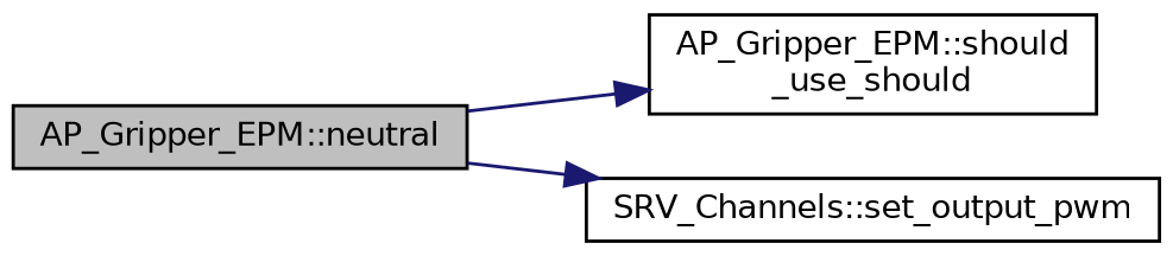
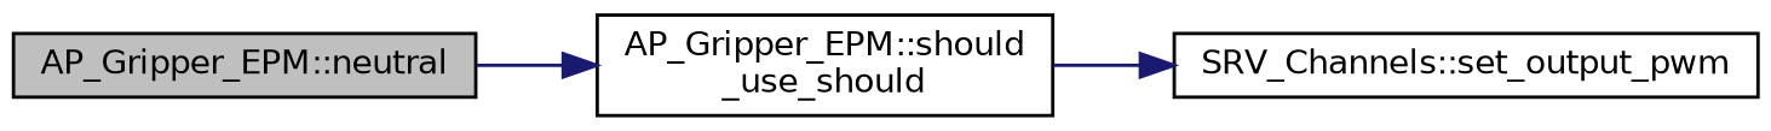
  digraph {
    rankdir=LR
    node [color=black fillcolor=white fontname=Helvetica fontsize=10 shape=record style=filled]
    edge [color=midnightblue fontname=Helvetica fontsize=10 labelfontname=Helvetica labelfontsize=10 style=solid]
    n1 [fillcolor=grey75 fontcolor=black height=0.2 label="AP_Gripper_EPM::neutral" width=0.4]
    n2 [height=0.2 label="AP_Gripper_EPM::should\l_use_should" width=0.4]
    n3 [height=0.2 label="SRV_Channels::set_output_pwm" width=0.4]
    n1 -> n2
-   n1 -> n3
+   n2 -> n3
  }
